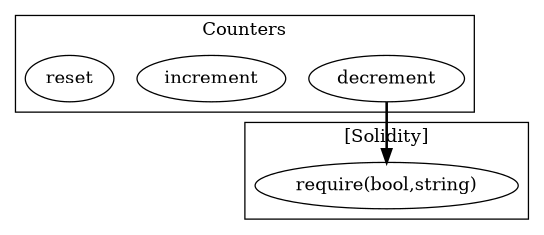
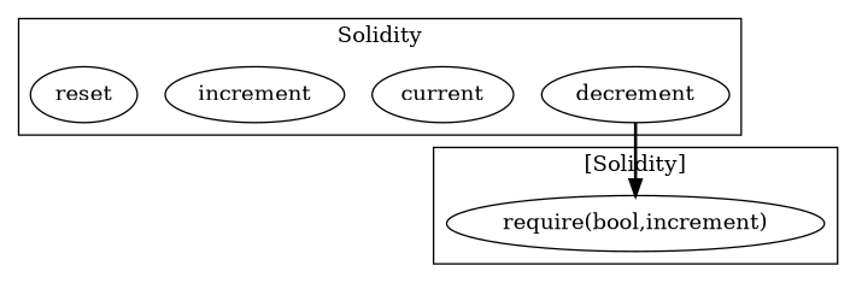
  strict digraph {
    n1 [label=decrement]
+   n2 [label=current]
    n3 [label=increment]
    n4 [label=reset]
-   "require(bool,string)"
+   "require(bool,string)" [label="require(bool,increment)"]
    subgraph cluster_1 {
-     label=Counters
+     label=Solidity
      n1
+     n2
      n3
      n4
    }
    subgraph cluster_2 {
      label="[Solidity]"
      "require(bool,string)"
    }
    n1 -> "require(bool,string)" [style=bold]
  }
